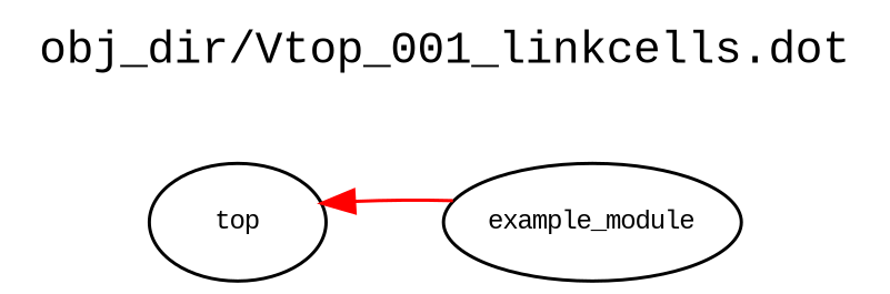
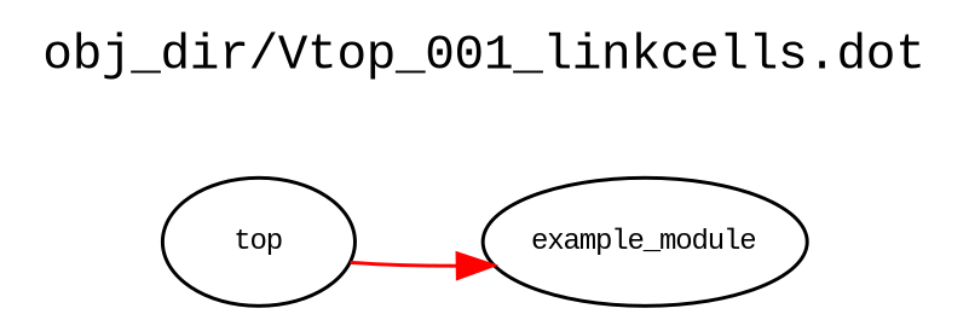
  digraph {
    label="obj_dir/Vtop_001_linkcells.dot"
    labeljust=l
    labelloc=t
    rankdir=LR
    fontname="Liberation Mono"
    node [color=black fontsize=8 fontname="Liberation Mono"]
    n1 [label=top]
    n2 [label=example_module]
-   n2 -> n1 [color=red fontsize=8 weight=1 fontname="Liberation Mono"]
+   n1 -> n2 [color=red fontsize=8 weight=1 fontname="Liberation Mono"]
  }
